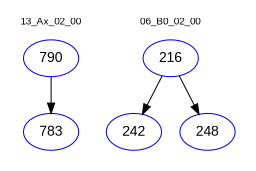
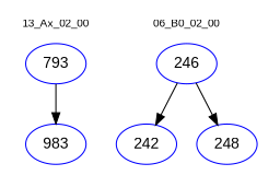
  digraph {
    fontname="Liberation Sans"
    node [color=blue fontname="Liberation Sans"]
    edge [color=black fontname="Liberation Sans"]
-   n1 [label=790]
-   n2 [label=783]
-   n3 [label=216]
+   n1 [label=793]
+   n2 [label=983]
+   n3 [label=246]
    n4 [label=242]
    n5 [label=248]
    subgraph cluster_1 {
      color=white
      fontsize=10
      label="13_Ax_02_00"
      n1
      n2
    }
    subgraph cluster_2 {
      color=white
      fontsize=10
      label="06_B0_02_00"
      n3
      n4
      n5
    }
    n1 -> n2
    n3 -> n4
    n3 -> n5
  }
